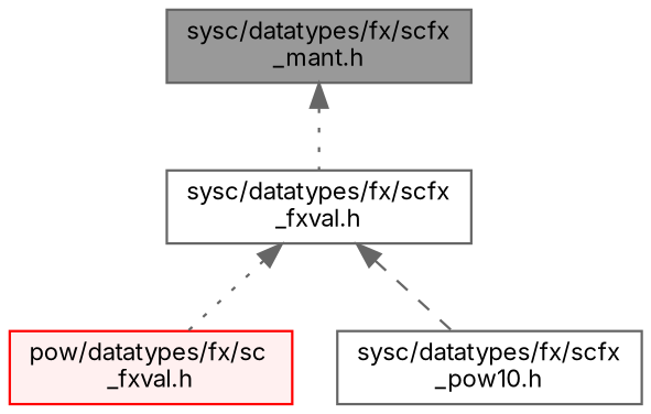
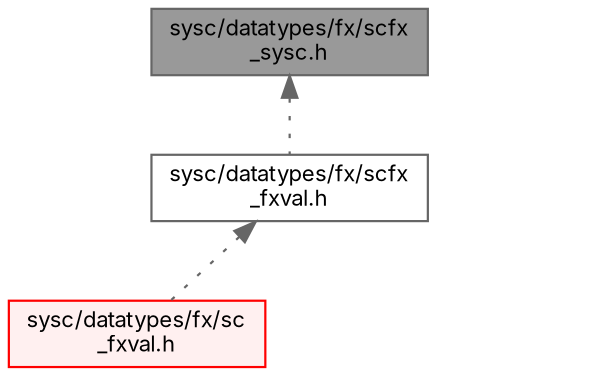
  digraph {
    fontname=Inter
    node [color=grey40 fillcolor=white fontname=Inter fontsize=10 shape=box style=filled]
    edge [color=gray40 dir=back fontname=Inter fontsize=10 labelfontname=FreeSans labelfontsize=10 style=dotted]
-   n1 [color=gray40 fillcolor=grey60 fontcolor=black height=0.2 label="sysc/datatypes/fx/scfx\l_mant.h" width=0.4]
+   n1 [color=gray40 fillcolor=grey60 fontcolor=black height=0.2 label="sysc/datatypes/fx/scfx\l_sysc.h" width=0.4]
    n2 [height=0.2 label="sysc/datatypes/fx/scfx\l_fxval.h" width=0.4]
-   n3 [color=red fillcolor="#FFF0F0" height=0.2 label="pow/datatypes/fx/sc\l_fxval.h" width=0.4]
-   n4 [height=0.2 label="sysc/datatypes/fx/scfx\l_pow10.h" width=0.4]
+   n3 [color=red fillcolor="#FFF0F0" height=0.2 label="sysc/datatypes/fx/sc\l_fxval.h" width=0.4]
    n1 -> n2
    n2 -> n3
-   n2 -> n4 [style=dashed]
  }
